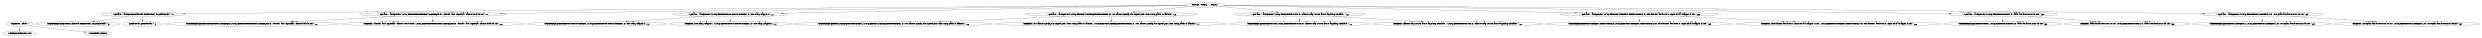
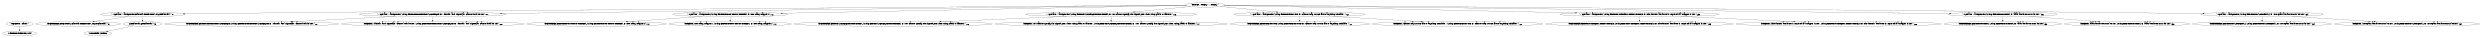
  digraph {
    n1 [label=<(METHOD,&lt;clinit&gt;)>]
    n2 [label=<(MODIFIER,STATIC)>]
    n3 [label=<(METHOD_RETURN,void)>]
    n4 [label=<(BLOCK,&lt;empty&gt;,&lt;empty&gt;)>]
    n5 [label=<(&lt;operator&gt;.assignment,FileUtils FILE_UTILS = getFileUtils())<SUB>51</SUB>>]
    n6 [label=<(&lt;operator&gt;.assignment,String ERROR_TODIR_AND_SIGNEDJAR = &quot;'destdir' and 'signedjar' cannot both be set&quot;)<SUB>107</SUB>>]
    n7 [label=<(&lt;operator&gt;.assignment,String ERROR_TOO_MANY_MAPPERS = &quot;Too many mappers&quot;)<SUB>112</SUB>>]
    n8 [label=<(&lt;operator&gt;.assignment,String ERROR_SIGNEDJAR_AND_PATHS = &quot;You cannot specify the signed JAR when using paths or filesets&quot;)<SUB>116</SUB>>]
    n9 [label=<(&lt;operator&gt;.assignment,String ERROR_BAD_MAP = &quot;Cannot map source file to anything sensible: &quot;)<SUB>121</SUB>>]
    n10 [label=<(&lt;operator&gt;.assignment,String ERROR_MAPPER_WITHOUT_DEST = &quot;The destDir attribute is required if a mapper is set&quot;)<SUB>125</SUB>>]
    n11 [label=<(&lt;operator&gt;.assignment,String ERROR_NO_ALIAS = &quot;alias attribute must be set&quot;)<SUB>130</SUB>>]
    n12 [label=<(&lt;operator&gt;.assignment,String ERROR_NO_STOREPASS = &quot;storepass attribute must be set&quot;)<SUB>134</SUB>>]
    n13 [label=<(IDENTIFIER,FILE_UTILS,FileUtils FILE_UTILS = getFileUtils())<SUB>51</SUB>>]
-   n14 [label=<(getFileUtils,getFileUtils())<SUB>41</SUB>>]
+   n14 [label=<(getFileUtils,getFileUtils())<SUB>51</SUB>>]
    n15 [label=<(IDENTIFIER,ERROR_TODIR_AND_SIGNEDJAR,String ERROR_TODIR_AND_SIGNEDJAR = &quot;'destdir' and 'signedjar' cannot both be set&quot;)<SUB>107</SUB>>]
    n16 [label=<(LITERAL,&quot;'destdir' and 'signedjar' cannot both be set&quot;,String ERROR_TODIR_AND_SIGNEDJAR = &quot;'destdir' and 'signedjar' cannot both be set&quot;)<SUB>108</SUB>>]
    n17 [label=<(IDENTIFIER,ERROR_TOO_MANY_MAPPERS,String ERROR_TOO_MANY_MAPPERS = &quot;Too many mappers&quot;)<SUB>112</SUB>>]
    n18 [label=<(LITERAL,&quot;Too many mappers&quot;,String ERROR_TOO_MANY_MAPPERS = &quot;Too many mappers&quot;)<SUB>112</SUB>>]
    n19 [label=<(IDENTIFIER,ERROR_SIGNEDJAR_AND_PATHS,String ERROR_SIGNEDJAR_AND_PATHS = &quot;You cannot specify the signed JAR when using paths or filesets&quot;)<SUB>116</SUB>>]
    n20 [label=<(LITERAL,&quot;You cannot specify the signed JAR when using paths or filesets&quot;,String ERROR_SIGNEDJAR_AND_PATHS = &quot;You cannot specify the signed JAR when using paths or filesets&quot;)<SUB>117</SUB>>]
    n21 [label=<(IDENTIFIER,ERROR_BAD_MAP,String ERROR_BAD_MAP = &quot;Cannot map source file to anything sensible: &quot;)<SUB>121</SUB>>]
    n22 [label=<(LITERAL,&quot;Cannot map source file to anything sensible: &quot;,String ERROR_BAD_MAP = &quot;Cannot map source file to anything sensible: &quot;)<SUB>121</SUB>>]
    n23 [label=<(IDENTIFIER,ERROR_MAPPER_WITHOUT_DEST,String ERROR_MAPPER_WITHOUT_DEST = &quot;The destDir attribute is required if a mapper is set&quot;)<SUB>125</SUB>>]
    n24 [label=<(LITERAL,&quot;The destDir attribute is required if a mapper is set&quot;,String ERROR_MAPPER_WITHOUT_DEST = &quot;The destDir attribute is required if a mapper is set&quot;)<SUB>126</SUB>>]
    n25 [label=<(IDENTIFIER,ERROR_NO_ALIAS,String ERROR_NO_ALIAS = &quot;alias attribute must be set&quot;)<SUB>130</SUB>>]
    n26 [label=<(LITERAL,&quot;alias attribute must be set&quot;,String ERROR_NO_ALIAS = &quot;alias attribute must be set&quot;)<SUB>130</SUB>>]
    n27 [label=<(IDENTIFIER,ERROR_NO_STOREPASS,String ERROR_NO_STOREPASS = &quot;storepass attribute must be set&quot;)<SUB>134</SUB>>]
    n28 [label=<(LITERAL,&quot;storepass attribute must be set&quot;,String ERROR_NO_STOREPASS = &quot;storepass attribute must be set&quot;)<SUB>134</SUB>>]
-   n1 -> n2
+   n14 -> n2
    n1 -> n3
    n4 -> n5
    n4 -> n6
    n4 -> n7
    n4 -> n8
    n4 -> n9
    n4 -> n10
    n4 -> n11
    n4 -> n12
    n5 -> n13
    n5 -> n14
    n6 -> n15
    n6 -> n16
    n7 -> n17
    n7 -> n18
    n8 -> n19
    n8 -> n20
    n9 -> n21
    n9 -> n22
    n10 -> n23
    n10 -> n24
    n11 -> n25
    n11 -> n26
    n12 -> n27
    n12 -> n28
  }
